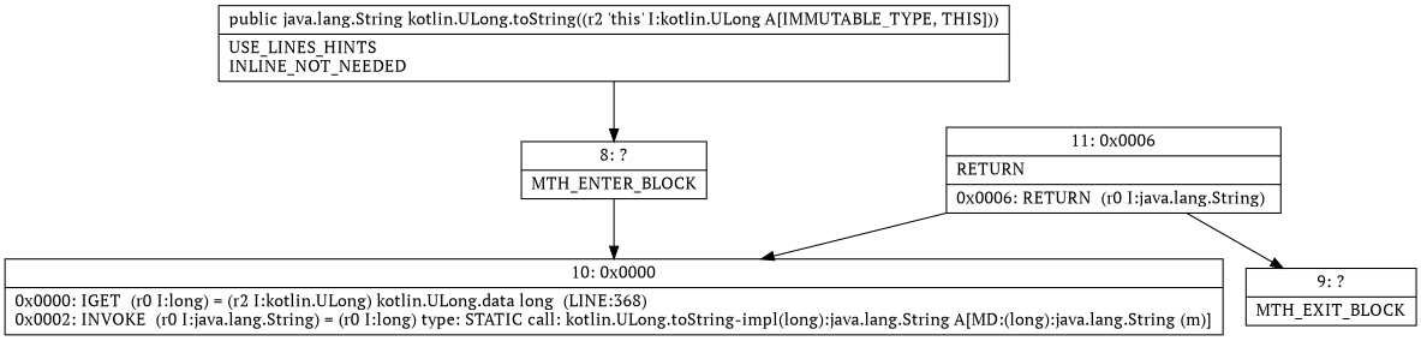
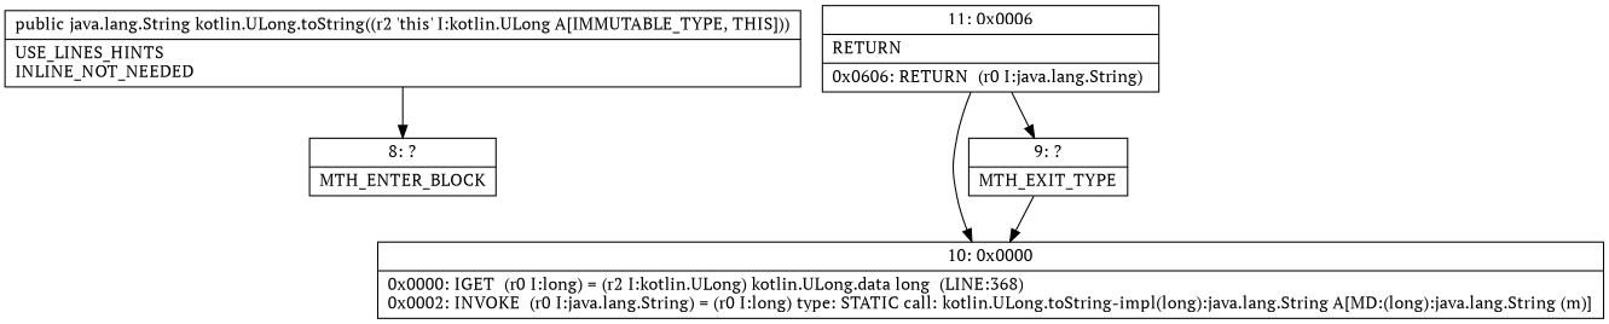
  digraph {
    fontname="PT Serif"
    node [fontname="PT Serif" shape=record]
    edge [fontname="PT Serif"]
    n1 [label="{8\:\ ?|MTH_ENTER_BLOCK\l}"]
    n2 [label="{10\:\ 0x0000|0x0000: IGET  (r0 I:long) = (r2 I:kotlin.ULong) kotlin.ULong.data long  (LINE:368)\l0x0002: INVOKE  (r0 I:java.lang.String) = (r0 I:long) type: STATIC call: kotlin.ULong.toString\-impl(long):java.lang.String A[MD:(long):java.lang.String (m)]\l}"]
-   n3 [label="{11\:\ 0x0006|RETURN\l|0x0006: RETURN  (r0 I:java.lang.String) \l}"]
-   n4 [label="{9\:\ ?|MTH_EXIT_BLOCK\l}"]
+   n3 [label="{11\:\ 0x0006|RETURN\l|0x0606: RETURN  (r0 I:java.lang.String) \l}"]
+   n4 [label="{9\:\ ?|MTH_EXIT_TYPE\l}"]
    n5 [label="{public java.lang.String kotlin.ULong.toString((r2 'this' I:kotlin.ULong A[IMMUTABLE_TYPE, THIS]))  | USE_LINES_HINTS\lINLINE_NOT_NEEDED\l}"]
-   n1 -> n2
+   n4 -> n2
    n3 -> n2
    n3 -> n4
    n5 -> n1
  }
